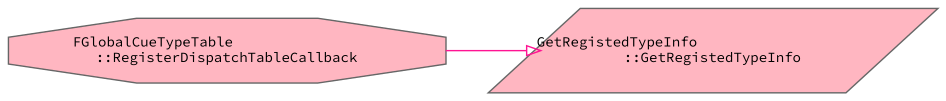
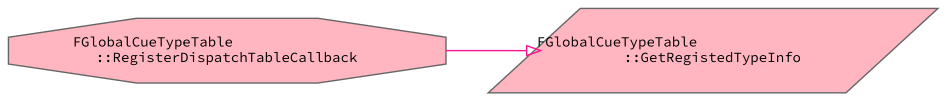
  digraph {
    rankdir=LR
    fontname="Source Code Pro"
    node [fillcolor=lightpink fontname="Source Code Pro" fontsize=10 style=filled]
    n1 [color=gray40 fontcolor=black height=0.2 label="FGlobalCueTypeTable\l::RegisterDispatchTableCallback" shape=octagon width=0.4]
-   n2 [color=grey40 height=0.2 label="GetRegistedTypeInfo\l::GetRegistedTypeInfo" shape=parallelogram width=0.4]
+   n2 [color=grey40 height=0.2 label="FGlobalCueTypeTable\l::GetRegistedTypeInfo" shape=parallelogram width=0.4]
    n1 -> n2 [color=deeppink fontname="Source Code Pro" fontsize=10 labelfontname=Helvetica labelfontsize=10 style=solid arrowhead=onormal]
  }
